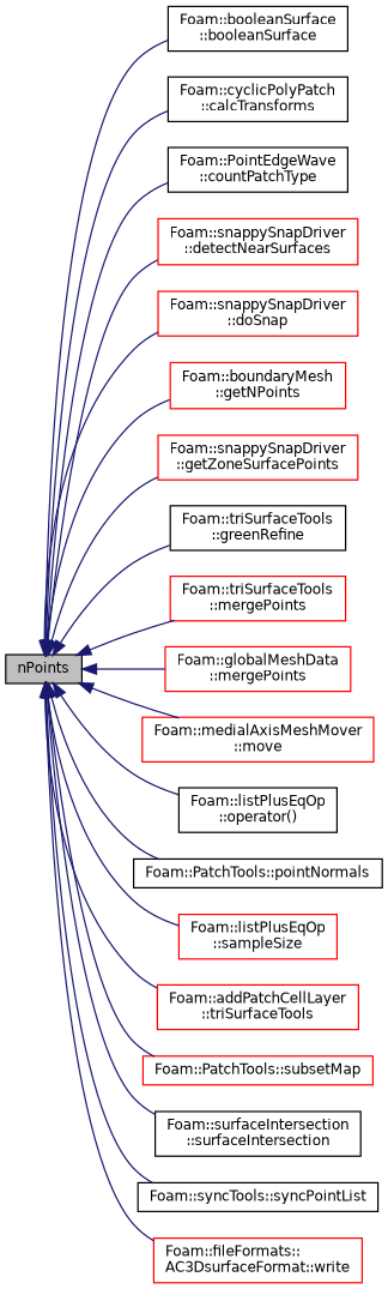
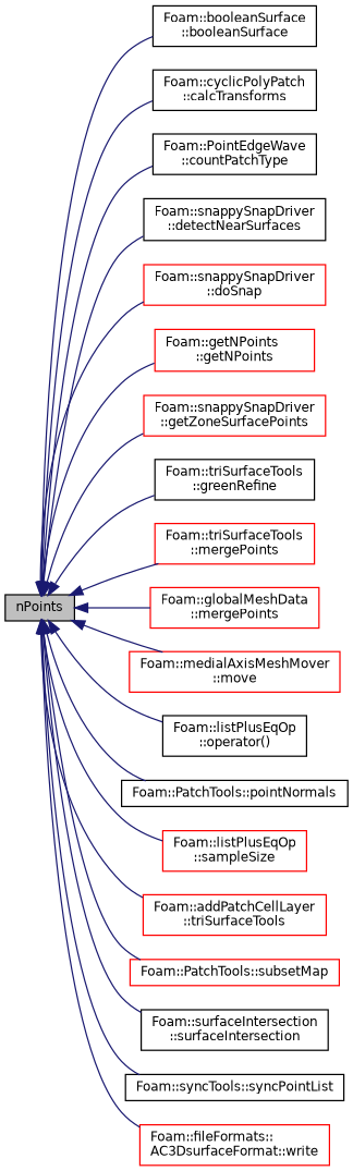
  digraph {
    rankdir=LR
    node [color=red fontname=Helvetica fontsize=10 shape=record]
    edge [color=midnightblue dir=back fontname=Helvetica fontsize=10 labelfontname=Helvetica labelfontsize=10 style=solid]
    n1 [color=black fillcolor=grey75 fontcolor=black height=0.2 label=nPoints style=filled width=0.4]
    n2 [color=black height=0.2 label="Foam::booleanSurface\l::booleanSurface" width=0.4]
    n3 [color=black height=0.2 label="Foam::cyclicPolyPatch\l::calcTransforms" width=0.4]
    n4 [color=black height=0.2 label="Foam::PointEdgeWave\l::countPatchType" width=0.4]
-   n5 [height=0.2 label="Foam::snappySnapDriver\l::detectNearSurfaces" width=0.4]
+   n5 [color=black height=0.2 label="Foam::snappySnapDriver\l::detectNearSurfaces" width=0.4]
    n6 [height=0.2 label="Foam::snappySnapDriver\l::doSnap" width=0.4]
-   n7 [height=0.2 label="Foam::boundaryMesh\l::getNPoints" width=0.4]
+   n7 [height=0.2 label="Foam::getNPoints\l::getNPoints" width=0.4]
    n8 [height=0.2 label="Foam::snappySnapDriver\l::getZoneSurfacePoints" width=0.4]
    n9 [color=black height=0.2 label="Foam::triSurfaceTools\l::greenRefine" width=0.4]
    n10 [height=0.2 label="Foam::triSurfaceTools\l::mergePoints" width=0.4]
    n11 [height=0.2 label="Foam::globalMeshData\l::mergePoints" width=0.4]
    n12 [height=0.2 label="Foam::medialAxisMeshMover\l::move" width=0.4]
    n13 [color=black height=0.2 label="Foam::listPlusEqOp\l::operator()" width=0.4]
    n14 [color=black height=0.2 label="Foam::PatchTools::pointNormals" width=0.4]
    n15 [height=0.2 label="Foam::listPlusEqOp\l::sampleSize" width=0.4]
    n16 [height=0.2 label="Foam::addPatchCellLayer\l::triSurfaceTools" width=0.4]
    n17 [height=0.2 label="Foam::PatchTools::subsetMap" width=0.4]
    n18 [color=black height=0.2 label="Foam::surfaceIntersection\l::surfaceIntersection" width=0.4]
    n19 [color=black height=0.2 label="Foam::syncTools::syncPointList" width=0.4]
    n20 [height=0.2 label="Foam::fileFormats::\lAC3DsurfaceFormat::write" width=0.4]
    n1 -> n2
    n1 -> n3
    n1 -> n4
    n1 -> n5
    n1 -> n6
    n1 -> n7
    n1 -> n8
    n1 -> n9
    n1 -> n10
    n1 -> n11
    n1 -> n12
    n1 -> n13
    n1 -> n14
    n1 -> n15
    n1 -> n16
    n1 -> n17
    n1 -> n18
    n1 -> n19
    n1 -> n20
  }
